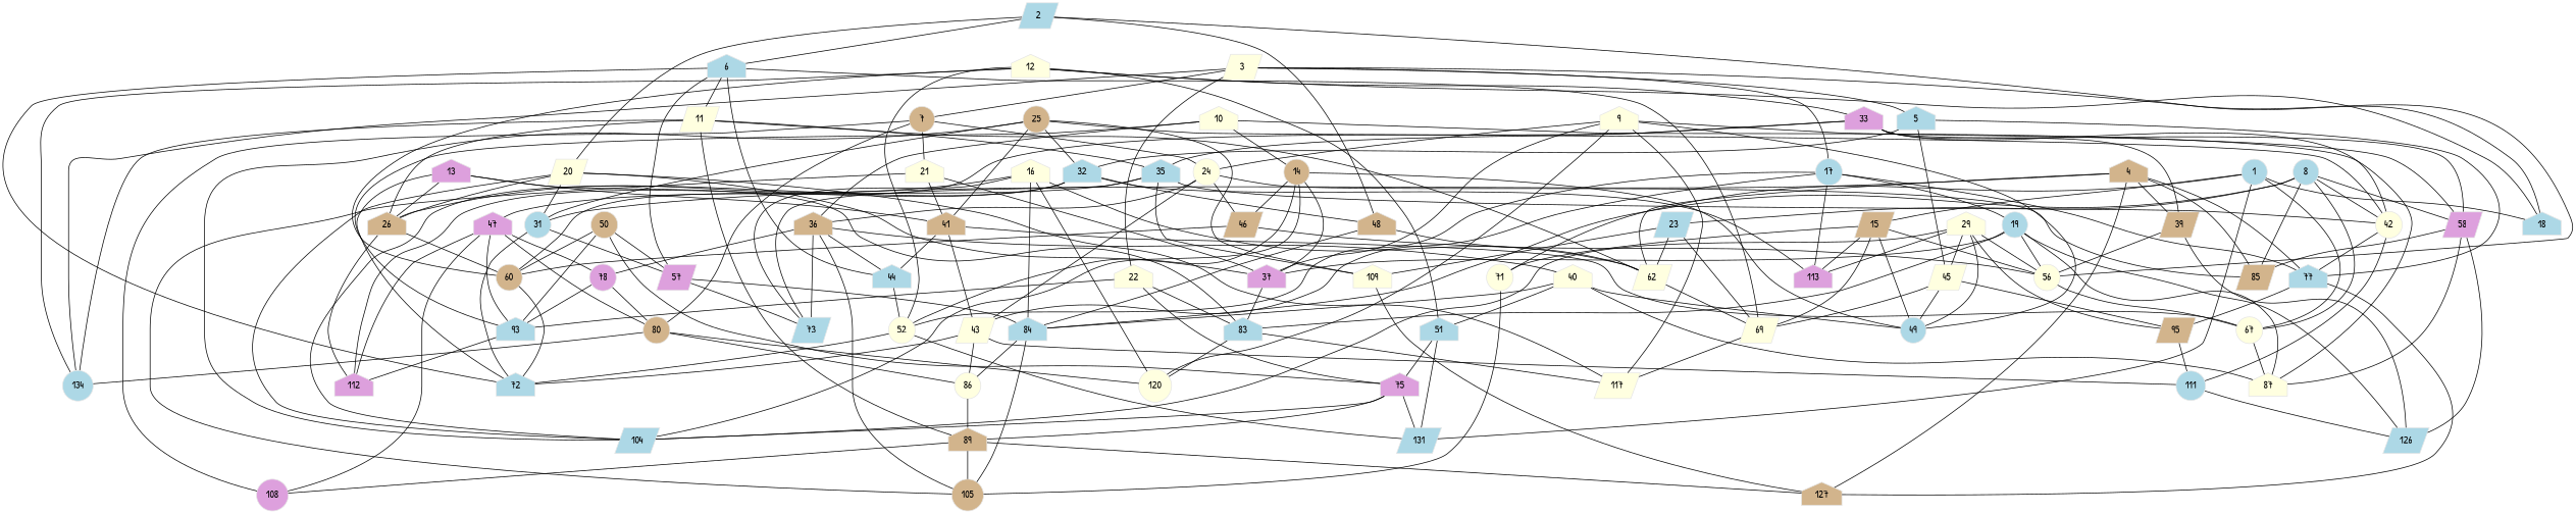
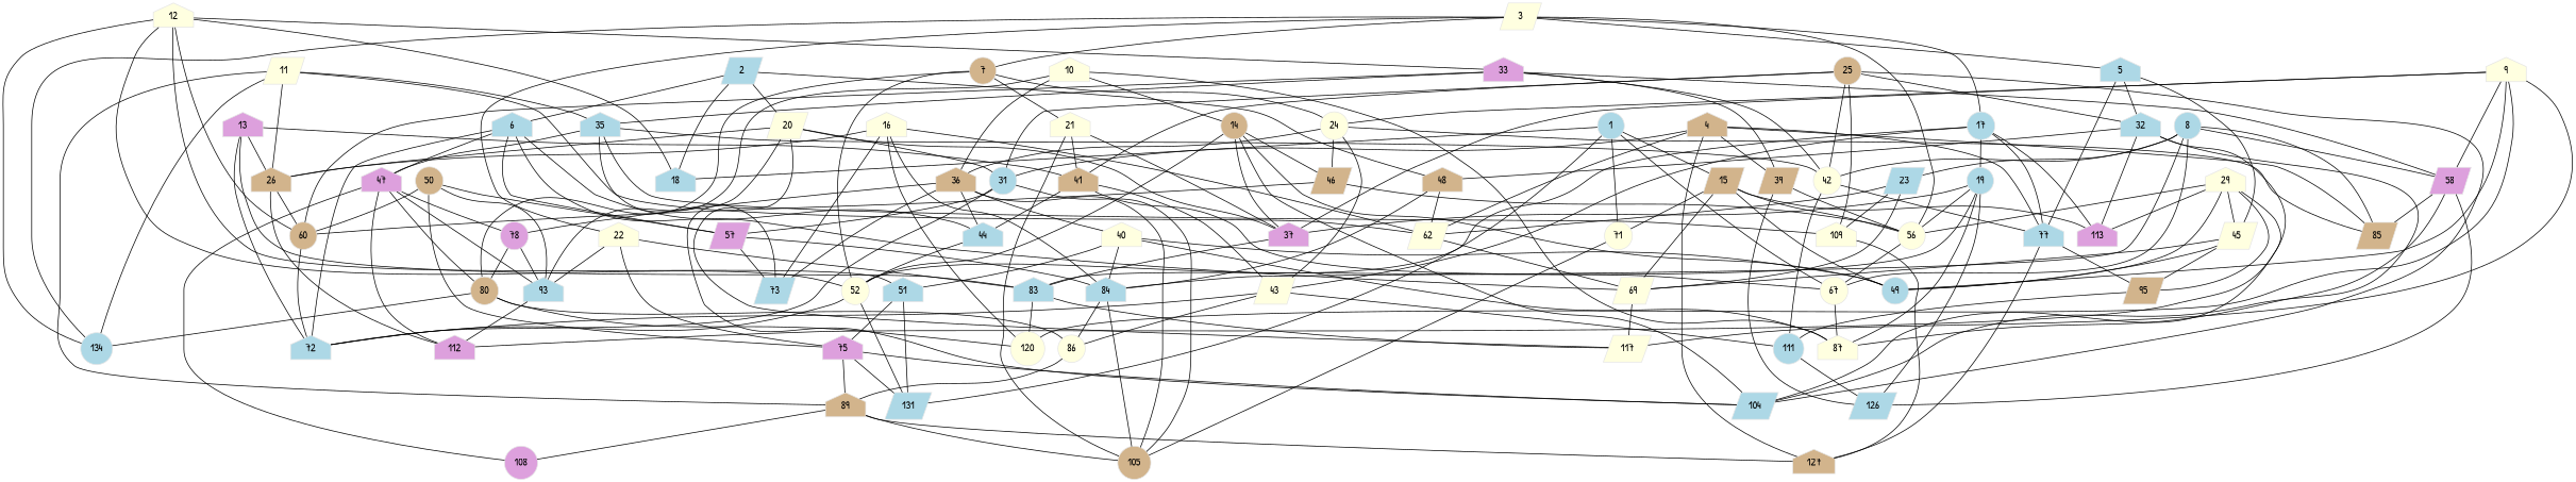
  graph {
    fontname="Patrick Hand"
    node [color=gray90 fillcolor=lightblue fontname="Patrick Hand" shape=house style=filled]
    edge [fontname="Patrick Hand"]
    1 [shape=circle super="+68"]
    15 [fillcolor=tan shape=parallelogram super="+99"]
    18
    67 [fillcolor=lightyellow shape=circle super="+79"]
    71 [fillcolor=lightyellow shape=circle]
    131 [shape=parallelogram]
    56 [fillcolor=lightyellow shape=circle super="+116"]
    69 [fillcolor=lightyellow shape=parallelogram super="+115"]
    49 [shape=circle super="+65"]
    113 [fillcolor=plum]
    87 [fillcolor=lightyellow super="+106"]
    105 [fillcolor=tan shape=circle super="+121"]
    6 [super="+28"]
    11 [fillcolor=lightyellow shape=parallelogram super="+90"]
    44
    57 [fillcolor=plum shape=parallelogram super="+59"]
    72 [super="+96"]
    2 [shape=parallelogram]
    20 [fillcolor=lightyellow shape=parallelogram super="+97"]
    48 [fillcolor=tan]
    31 [shape=circle super="+135"]
    37 [fillcolor=plum super="+55"]
    117 [fillcolor=lightyellow shape=parallelogram]
    26 [fillcolor=tan super="+114"]
    104 [shape=parallelogram super="+124"]
    62 [fillcolor=lightyellow shape=parallelogram super="+132"]
    84 [super="+91"]
    3 [fillcolor=lightyellow shape=parallelogram super="+27"]
    5
    7 [fillcolor=tan shape=circle super="+133"]
    17 [shape=circle super="+82"]
    22 [fillcolor=lightyellow]
    134 [shape=circle]
    77 [super="+125"]
    32 [super="+123"]
    45 [fillcolor=lightyellow shape=parallelogram super="+74"]
    21 [fillcolor=lightyellow]
    24 [fillcolor=lightyellow shape=circle super="+38"]
    80 [fillcolor=tan shape=circle super="+130"]
    108 [fillcolor=plum shape=circle]
    52 [fillcolor=lightyellow shape=circle super="+122"]
    19 [shape=circle super="+76"]
    43 [fillcolor=lightyellow shape=parallelogram super="+66"]
    93 [super="+119"]
    83 [super="+92"]
    75 [fillcolor=plum super="+101"]
    4 [fillcolor=tan super="+118"]
    39 [fillcolor=tan shape=parallelogram]
    85 [fillcolor=tan shape=parallelogram super="+107"]
    127 [fillcolor=tan]
    126 [shape=parallelogram]
    95 [fillcolor=tan shape=parallelogram]
    112 [fillcolor=plum]
    35 [super="+110"]
    89 [fillcolor=tan super="+100"]
    73 [shape=parallelogram]
    41 [fillcolor=tan super="+103"]
    36 [fillcolor=tan super="+102"]
    46 [fillcolor=tan shape=parallelogram]
    120 [fillcolor=lightyellow shape=circle]
    86 [fillcolor=lightyellow shape=circle]
    8 [shape=circle super="+81"]
    23 [shape=parallelogram]
    42 [fillcolor=lightyellow shape=circle super="+63"]
    58 [fillcolor=plum shape=parallelogram super="+94"]
    109 [fillcolor=lightyellow]
    111 [shape=circle]
    9 [fillcolor=lightyellow super="+129"]
    14 [fillcolor=tan shape=circle super="+53"]
    10 [fillcolor=lightyellow]
    40 [fillcolor=lightyellow super="+61"]
    78 [fillcolor=plum shape=circle]
    60 [fillcolor=tan shape=circle super="+70"]
    47 [fillcolor=plum super="+128"]
    12 [fillcolor=lightyellow super="+88"]
    33 [fillcolor=plum super="+64"]
    51
    13 [fillcolor=plum]
    16 [fillcolor=lightyellow super="+54"]
    25 [fillcolor=tan shape=circle super="+34"]
    29 [fillcolor=lightyellow super="+30"]
    50 [fillcolor=tan shape=circle]
    1 -- 15
    1 -- 18
    1 -- 67 [weight=2]
    1 -- 71
    1 -- 131
    15 -- 71
    15 -- 56
    15 -- 69
    15 -- 49
    15 -- 113
    67 -- 87
    71 -- 105
    56 -- 67
    69 -- 117
    6 -- 69
-   6 -- 11
+   6 -- 47
    6 -- 44
    6 -- 57
    6 -- 72
    11 -- 26
    11 -- 62
    11 -- 134
    11 -- 35
    11 -- 89
    44 -- 52
    57 -- 84
    57 -- 73
    2 -- 18
    2 -- 6
    2 -- 20
    2 -- 48
    20 -- 31
    20 -- 37
    20 -- 117
    20 -- 26
    20 -- 104
    48 -- 62
    48 -- 84
+   31 -- 105
    31 -- 57
    31 -- 72
    37 -- 83
    26 -- 112
    26 -- 60
    62 -- 69
    84 -- 105
    84 -- 86
    3 -- 56
    3 -- 5
    3 -- 7
    3 -- 17
    3 -- 22
    3 -- 134
    5 -- 77
    5 -- 32
    5 -- 45
    7 -- 21
    7 -- 24
    7 -- 80
-   7 -- 108 [weight=2]
+   7 -- 52 [weight=2]
    17 -- 113
    17 -- 77
    17 -- 52
    17 -- 19
    17 -- 43
    22 -- 93
    22 -- 83
    22 -- 75
    77 -- 127
    77 -- 95
    32 -- 113
    32 -- 48
    32 -- 104
    32 -- 112
    45 -- 69
    45 -- 49
    45 -- 95
    21 -- 105
    21 -- 37
    21 -- 41
    24 -- 43
    24 -- 85
    24 -- 36
    24 -- 46
    80 -- 134
    80 -- 120
    80 -- 86
    52 -- 131
    52 -- 72
    19 -- 56
    19 -- 87
    19 -- 37
    19 -- 83
    19 -- 126
    43 -- 72
    43 -- 86
    43 -- 111
    93 -- 112
    83 -- 117
    83 -- 120
    75 -- 131
    75 -- 104
    75 -- 89
    4 -- 31
    4 -- 62
    4 -- 77
    4 -- 39
    4 -- 85
    4 -- 127
    39 -- 56
    39 -- 126
    95 -- 111
    35 -- 73
    35 -- 42
    35 -- 109
    35 -- 47
    89 -- 105
    89 -- 108
    89 -- 127
    41 -- 67
    41 -- 44
    41 -- 43
    36 -- 105
    36 -- 44
    36 -- 73
    36 -- 40
    36 -- 78
    46 -- 56
    46 -- 60
    86 -- 89
    8 -- 67
    8 -- 84
    8 -- 85
    8 -- 23
    8 -- 42
    8 -- 58
    23 -- 69
    23 -- 62
    23 -- 109
    42 -- 77
    42 -- 111
    58 -- 87
    58 -- 85
    58 -- 126
    109 -- 127
    111 -- 126
    9 -- 49
    9 -- 37
    9 -- 117
    9 -- 24
    9 -- 120
    9 -- 58
    14 -- 49
    14 -- 37
    14 -- 104
    14 -- 52
    14 -- 46
    10 -- 87
    10 -- 93
    10 -- 36
    10 -- 14
    40 -- 49
    40 -- 87 [weight=2]
    40 -- 84
    40 -- 51
    78 -- 80
    78 -- 93
    60 -- 72
    47 -- 80
    47 -- 108
    47 -- 93
    47 -- 112
    47 -- 78
    12 -- 18
    12 -- 134
    12 -- 52
    12 -- 60
    12 -- 33
    12 -- 51
    33 -- 39
    33 -- 35
    33 -- 42
    33 -- 58
    33 -- 60
    51 -- 131
    51 -- 75
    13 -- 72
    13 -- 26
    13 -- 83
    13 -- 41
    16 -- 26
    16 -- 62
    16 -- 84
    16 -- 73
    16 -- 120
    25 -- 31
    25 -- 104
    25 -- 32
    25 -- 41
    25 -- 42
    25 -- 109
    29 -- 56
    29 -- 49
    29 -- 113
    29 -- 104
    29 -- 45
    29 -- 95
    50 -- 57
    50 -- 93
    50 -- 75
    50 -- 60
  }
